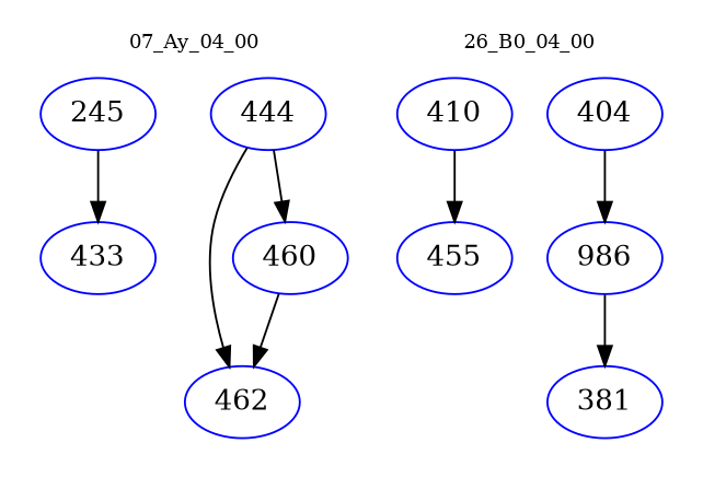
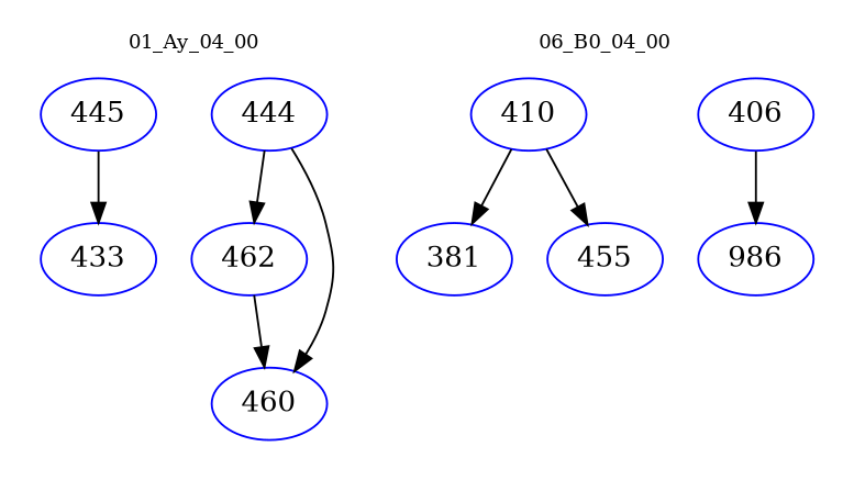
  digraph {
    node [color=blue]
    edge [color=black]
    n1 [label=444]
-   n2 [label=245]
+   n2 [label=445]
    n3 [label=462]
    n4 [label=433]
    n5 [label=460]
-   n6 [label=404]
+   n6 [label=406]
    n7 [label=986]
    n8 [label=410]
    n9 [label=381]
    n10 [label=455]
    subgraph cluster_1 {
      color=white
      fontsize=10
-     label="07_Ay_04_00"
+     label="01_Ay_04_00"
      n1
      n2
      n3
      n4
      n5
    }
    subgraph cluster_2 {
      color=white
      fontsize=10
-     label="26_B0_04_00"
+     label="06_B0_04_00"
      n6
      n7
      n8
      n9
      n10
    }
    n1 -> n3
    n1 -> n5
    n2 -> n4
-   n5 -> n3
+   n3 -> n5
    n6 -> n7
-   n7 -> n9
+   n8 -> n9
    n8 -> n10
  }
